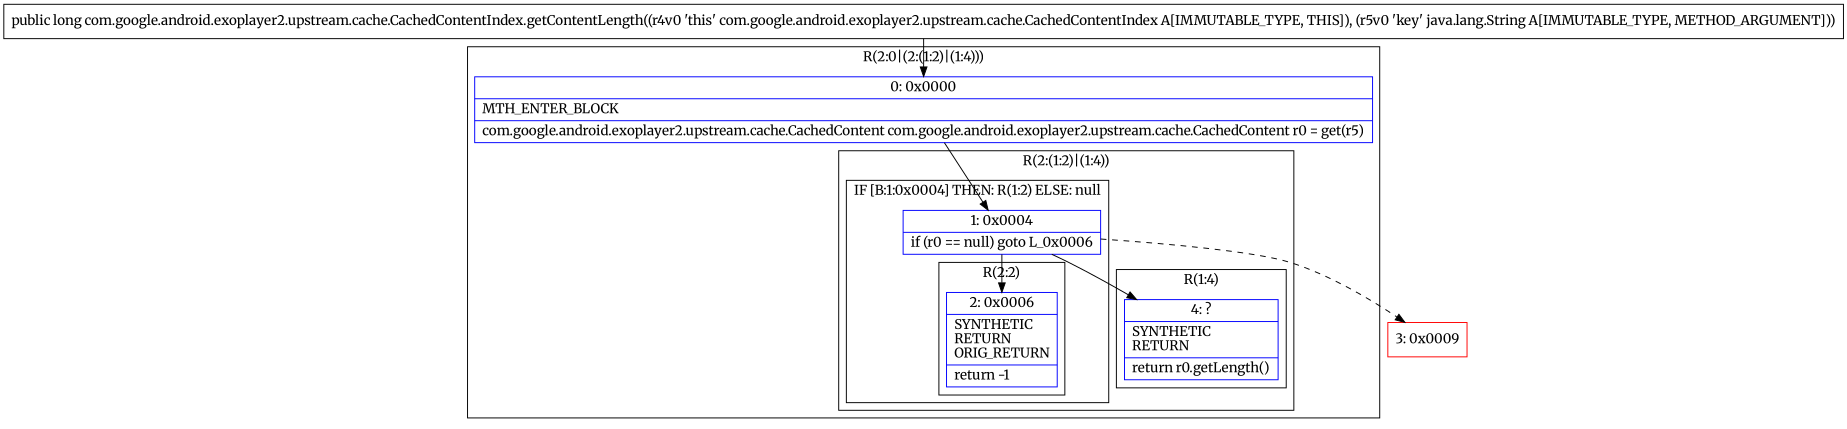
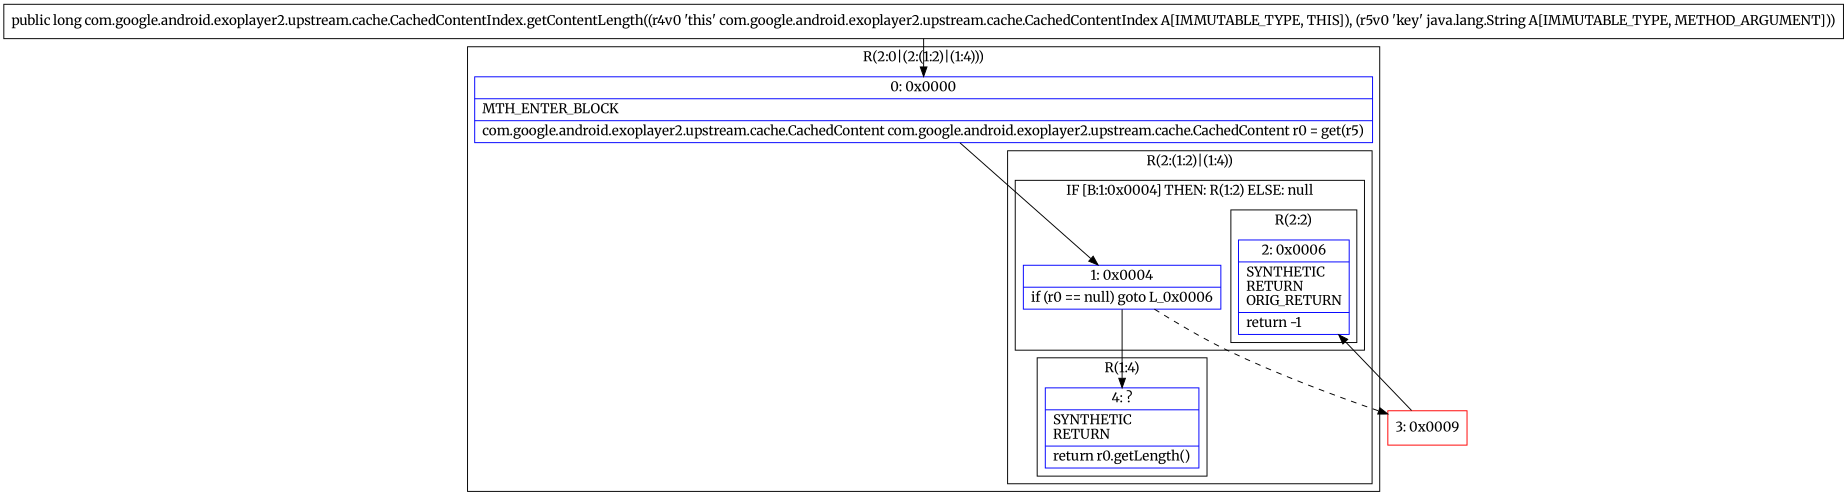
  digraph {
    fontname=Merriweather
    node [color=blue fontname=Merriweather shape=record]
    edge [fontname=Merriweather]
    n1 [label="{2\:\ 0x0006|SYNTHETIC\lRETURN\lORIG_RETURN\l|return \-1\l}"]
    n2 [label="{1\:\ 0x0004|if (r0 == null) goto L_0x0006\l}"]
    n3 [label="{4\:\ ?|SYNTHETIC\lRETURN\l|return r0.getLength()\l}"]
    n4 [label="{0\:\ 0x0000|MTH_ENTER_BLOCK\l|com.google.android.exoplayer2.upstream.cache.CachedContent com.google.android.exoplayer2.upstream.cache.CachedContent r0 = get(r5)\l}"]
    n5 [color=red label="{3\:\ 0x0009}"]
    n6 [label="{public long com.google.android.exoplayer2.upstream.cache.CachedContentIndex.getContentLength((r4v0 'this' com.google.android.exoplayer2.upstream.cache.CachedContentIndex A[IMMUTABLE_TYPE, THIS]), (r5v0 'key' java.lang.String A[IMMUTABLE_TYPE, METHOD_ARGUMENT])) }" color=""]
    subgraph cluster_1 {
      label="R(2:0|(2:(1:2)|(1:4)))"
      n4
      subgraph cluster_2 {
        label="R(2:(1:2)|(1:4))"
        subgraph cluster_3 {
          label="IF [B:1:0x0004] THEN: R(1:2) ELSE: null"
          n2
          subgraph cluster_4 {
            label="R(2:2)"
            n1
          }
        }
        subgraph cluster_5 {
          label="R(1:4)"
          n3
        }
      }
    }
-   n2 -> n1
+   n5 -> n1
    n2 -> n3
    n2 -> n5 [style=dashed]
    n4 -> n2
    n6 -> n4
  }
